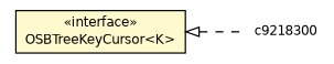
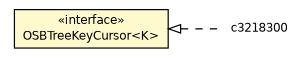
  digraph {
    nodesep=0.25
    ranksep=0.5
    rankdir=LR
    node [fontname=Helvetica shape=plaintext]
    n1 [fontcolor=black fontsize=10.0 label=<<table title="com.orientechnologies.orient.core.index.sbtree.local.OSBTree.OSBTreeKeyCursor" border="0" cellborder="1" cellspacing="0" cellpadding="2" port="p" bgcolor="lemonChiffon" href="./OSBTree.OSBTreeKeyCursor.html"> 		<tr><td><table border="0" cellspacing="0" cellpadding="1"> <tr><td align="center" balign="center"> &#171;interface&#187; </td></tr> <tr><td align="center" balign="center"> OSBTreeKeyCursor&lt;K&gt; </td></tr> 		</table></td></tr> 		</table>>]
-   c3218300 [fontsize=10 label=c9218300]
+   c3218300 [fontsize=10]
    n1 -> c3218300 [arrowtail=empty dir=back fontname=Helvetica fontsize=10 headport=p labelfontname=Helvetica labelfontsize=10 style=dashed tailport=p]
  }
